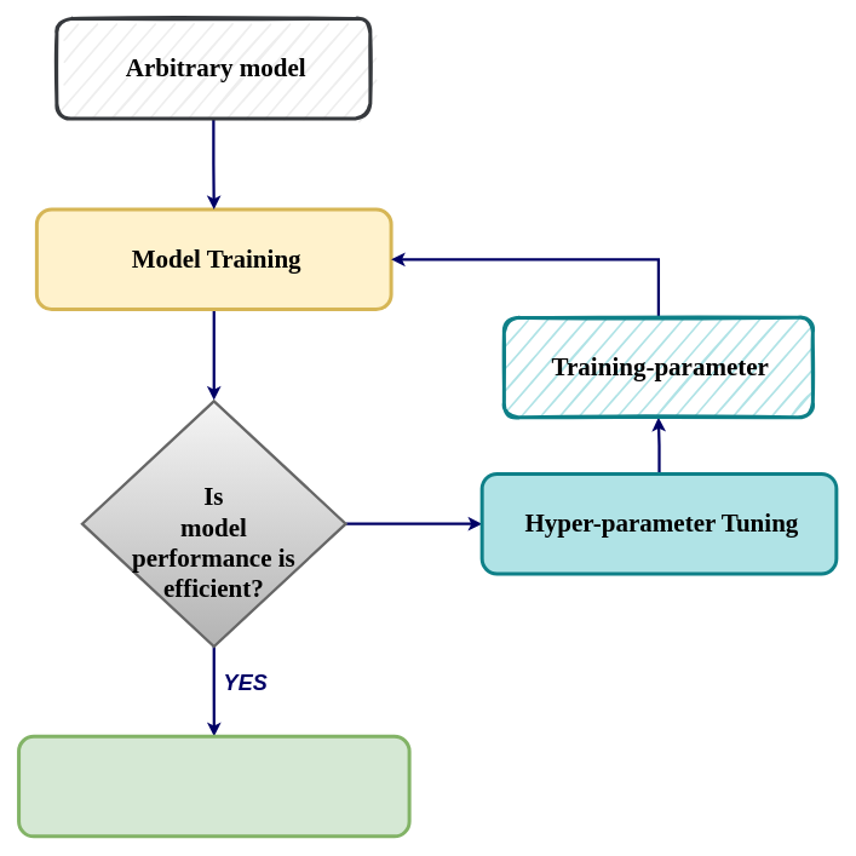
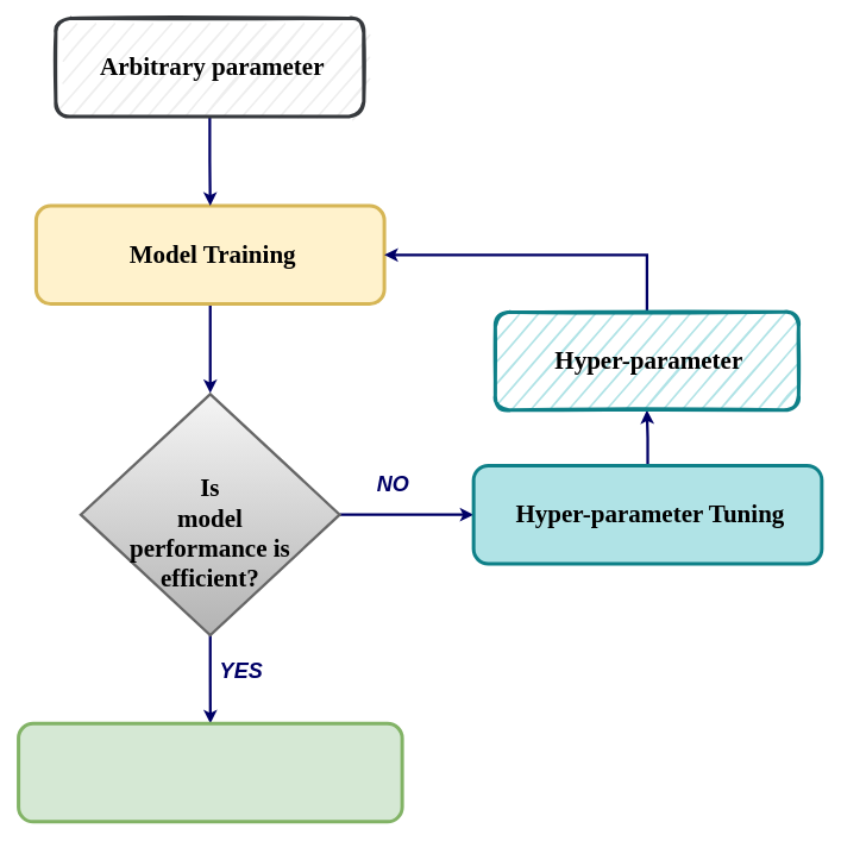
  <mxCell id="0" />
  <mxCell id="1" parent="0" />
  <mxCell id="2" style="edgeStyle=orthogonalEdgeStyle;rounded=0;orthogonalLoop=1;jettySize=auto;html=1;fontFamily=Courier New;fontSize=31;strokeColor=#000066;strokeWidth=3;" edge="1" parent="1" source="3"><mxGeometry relative="1" as="geometry"><mxPoint x="235" y="440" as="targetPoint" /></mxGeometry></mxCell>
  <mxCell id="3" value="" style="rounded=1;whiteSpace=wrap;html=1;strokeWidth=4;fillColor=#fff2cc;strokeColor=#d6b656;" vertex="1" parent="1"><mxGeometry x="40" y="230" width="390" height="110" as="geometry" /></mxCell>
  <mxCell id="4" value="&lt;font face=&quot;Comic Sans MS&quot; size=&quot;1&quot; style=&quot;&quot;&gt;&lt;b style=&quot;font-size: 28px;&quot;&gt;Model Training&lt;/b&gt;&lt;/font&gt;" style="text;html=1;strokeColor=none;fillColor=none;align=center;verticalAlign=middle;whiteSpace=wrap;rounded=0;" vertex="1" parent="1"><mxGeometry x="54.5" y="237.5" width="365.5" height="92.5" as="geometry" /></mxCell>
  <mxCell id="5" style="edgeStyle=orthogonalEdgeStyle;rounded=0;orthogonalLoop=1;jettySize=auto;html=1;entryX=0.5;entryY=0;entryDx=0;entryDy=0;fontFamily=Courier New;fontSize=31;strokeColor=#000066;strokeWidth=3;" edge="1" parent="1" source="7" target="15"><mxGeometry relative="1" as="geometry" /></mxCell>
  <mxCell id="6" style="edgeStyle=orthogonalEdgeStyle;rounded=0;orthogonalLoop=1;jettySize=auto;html=1;entryX=0;entryY=0.5;entryDx=0;entryDy=0;fontFamily=Courier New;fontSize=31;strokeColor=#000066;strokeWidth=3;" edge="1" parent="1" source="7" target="10"><mxGeometry relative="1" as="geometry" /></mxCell>
  <mxCell id="7" value="" style="rhombus;whiteSpace=wrap;html=1;shadow=0;glass=0;sketch=0;fontFamily=Courier New;fontSize=31;fillColor=#f5f5f5;strokeColor=#666666;strokeWidth=3;gradientColor=#b3b3b3;" vertex="1" parent="1"><mxGeometry x="90" y="441" width="290" height="270" as="geometry" /></mxCell>
  <mxCell id="8" value="&lt;font face=&quot;Comic Sans MS&quot; size=&quot;1&quot; style=&quot;&quot;&gt;&lt;b style=&quot;font-size: 28px;&quot;&gt;Is &lt;br&gt;model performance is efficient?&lt;/b&gt;&lt;/font&gt;" style="text;html=1;strokeColor=none;fillColor=none;align=center;verticalAlign=middle;whiteSpace=wrap;rounded=0;" vertex="1" parent="1"><mxGeometry x="140" y="551" width="190" height="92.5" as="geometry" /></mxCell>
  <mxCell id="9" style="edgeStyle=orthogonalEdgeStyle;rounded=0;orthogonalLoop=1;jettySize=auto;html=1;entryX=0.5;entryY=1;entryDx=0;entryDy=0;fontFamily=Helvetica;fontSize=24;fontColor=#000066;strokeColor=#000066;strokeWidth=3;" edge="1" parent="1" source="10" target="19"><mxGeometry relative="1" as="geometry" /></mxCell>
  <mxCell id="10" value="" style="rounded=1;whiteSpace=wrap;html=1;strokeWidth=4;fillColor=#b0e3e6;strokeColor=#0e8088;" vertex="1" parent="1"><mxGeometry x="530" y="521" width="390" height="110" as="geometry" /></mxCell>
  <mxCell id="11" value="&lt;font face=&quot;Comic Sans MS&quot; size=&quot;1&quot; style=&quot;&quot;&gt;&lt;b style=&quot;font-size: 28px;&quot;&gt;Hyper-parameter Tuning&lt;/b&gt;&lt;/font&gt;" style="text;html=1;strokeColor=none;fillColor=none;align=center;verticalAlign=middle;whiteSpace=wrap;rounded=0;" vertex="1" parent="1"><mxGeometry x="544.5" y="528.5" width="365.5" height="92.5" as="geometry" /></mxCell>
  <mxCell id="12" style="edgeStyle=orthogonalEdgeStyle;rounded=0;orthogonalLoop=1;jettySize=auto;html=1;entryX=0.5;entryY=0;entryDx=0;entryDy=0;fontFamily=Courier New;fontSize=31;strokeColor=#000066;strokeWidth=3;" edge="1" parent="1" source="13" target="3"><mxGeometry relative="1" as="geometry" /></mxCell>
  <mxCell id="13" value="" style="rounded=1;whiteSpace=wrap;html=1;strokeWidth=4;fillColor=#eeeeee;strokeColor=#36393d;sketch=1;" vertex="1" parent="1"><mxGeometry x="62" y="20" width="345" height="110" as="geometry" /></mxCell>
- <mxCell id="14" value="&lt;font face=&quot;Comic Sans MS&quot; size=&quot;1&quot; style=&quot;&quot;&gt;&lt;b style=&quot;font-size: 28px;&quot;&gt;Arbitrary model&lt;/b&gt;&lt;/font&gt;" style="text;html=1;strokeColor=none;fillColor=none;align=center;verticalAlign=middle;whiteSpace=wrap;rounded=0;" vertex="1" parent="1"><mxGeometry x="76.5" y="27.5" width="320.5" height="92.5" as="geometry" /></mxCell>
+ <mxCell id="14" value="&lt;font face=&quot;Comic Sans MS&quot; size=&quot;1&quot; style=&quot;&quot;&gt;&lt;b style=&quot;font-size: 28px;&quot;&gt;Arbitrary parameter&lt;/b&gt;&lt;/font&gt;" style="text;html=1;strokeColor=none;fillColor=none;align=center;verticalAlign=middle;whiteSpace=wrap;rounded=0;" vertex="1" parent="1"><mxGeometry x="76.5" y="27.5" width="320.5" height="92.5" as="geometry" /></mxCell>
  <mxCell id="15" value="" style="rounded=1;whiteSpace=wrap;html=1;strokeWidth=4;fillColor=#d5e8d4;strokeColor=#82b366;" vertex="1" parent="1"><mxGeometry x="20.25" y="810" width="429.75" height="110" as="geometry" /></mxCell>
  <mxCell id="16" value="&lt;font color=&quot;#000066&quot; size=&quot;1&quot; style=&quot;&quot;&gt;&lt;b style=&quot;&quot;&gt;&lt;i style=&quot;font-size: 24px;&quot;&gt;YES&lt;/i&gt;&lt;/b&gt;&lt;/font&gt;" style="text;html=1;strokeColor=none;fillColor=none;align=center;verticalAlign=middle;whiteSpace=wrap;rounded=0;" vertex="1" parent="1"><mxGeometry x="240" y="730" width="60" height="42.5" as="geometry" /></mxCell>
+ <mxCell id="17" value="&lt;font color=&quot;#000066&quot; size=&quot;1&quot; style=&quot;&quot;&gt;&lt;b style=&quot;&quot;&gt;&lt;i style=&quot;font-size: 24px;&quot;&gt;NO&lt;/i&gt;&lt;/b&gt;&lt;/font&gt;" style="text;html=1;strokeColor=none;fillColor=none;align=center;verticalAlign=middle;whiteSpace=wrap;rounded=0;" vertex="1" parent="1"><mxGeometry x="410" y="521" width="60" height="42.5" as="geometry" /></mxCell>
  <mxCell id="18" style="edgeStyle=orthogonalEdgeStyle;rounded=0;orthogonalLoop=1;jettySize=auto;html=1;entryX=1;entryY=0.5;entryDx=0;entryDy=0;fontFamily=Helvetica;fontSize=24;fontColor=#000066;strokeColor=#000066;strokeWidth=3;" edge="1" parent="1" source="19" target="3"><mxGeometry relative="1" as="geometry"><Array as="points"><mxPoint x="725" y="285" /></Array></mxGeometry></mxCell>
  <mxCell id="19" value="" style="rounded=1;whiteSpace=wrap;html=1;strokeWidth=4;fillColor=#b0e3e6;strokeColor=#0e8088;sketch=1;" vertex="1" parent="1"><mxGeometry x="554.25" y="349" width="339.75" height="110" as="geometry" /></mxCell>
- <mxCell id="20" value="&lt;b style=&quot;font-family: &amp;quot;Comic Sans MS&amp;quot;; font-size: 28px;&quot;&gt;Training-parameter&lt;/b&gt;" style="text;html=1;strokeColor=none;fillColor=none;align=center;verticalAlign=middle;whiteSpace=wrap;rounded=0;" vertex="1" parent="1"><mxGeometry x="568.75" y="356.5" width="315.25" height="92.5" as="geometry" /></mxCell>
+ <mxCell id="20" value="&lt;b style=&quot;font-family: &amp;quot;Comic Sans MS&amp;quot;; font-size: 28px;&quot;&gt;Hyper-parameter&lt;/b&gt;" style="text;html=1;strokeColor=none;fillColor=none;align=center;verticalAlign=middle;whiteSpace=wrap;rounded=0;" vertex="1" parent="1"><mxGeometry x="568.75" y="356.5" width="315.25" height="92.5" as="geometry" /></mxCell>
